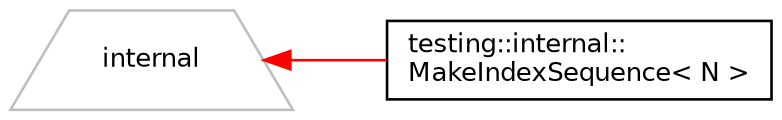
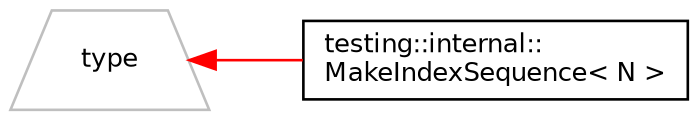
  digraph {
    rankdir=LR
    fontname="DejaVu Sans"
    node [fillcolor=white fontname="DejaVu Sans" fontsize=10 style=filled]
-   n1 [color=grey75 height=0.2 label=internal shape=trapezium width=0.4]
+   n1 [color=grey75 height=0.2 label=type shape=trapezium width=0.4]
    n2 [color=black height=0.2 label="testing::internal::\lMakeIndexSequence\< N \>" shape=box width=0.4]
    n1 -> n2 [color=red dir=back fontname="DejaVu Sans" fontsize=10 labelfontname=Helvetica labelfontsize=10 style=solid]
  }
